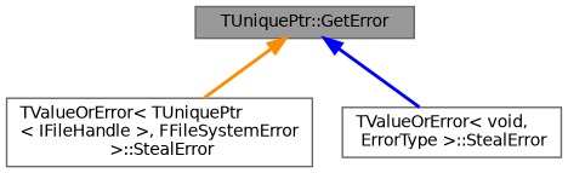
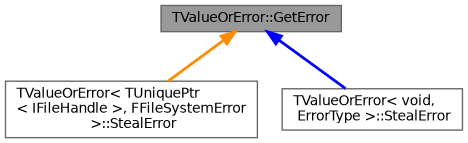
  digraph {
    rankdir=TB
    node [color=grey40 fillcolor=white fontname=Helvetica fontsize=10 shape=box style=filled]
    edge [dir=back fontname=Helvetica fontsize=10 labelfontname=Helvetica labelfontsize=10 style=bold]
-   n1 [color=gray40 fillcolor=grey60 fontcolor=black height=0.2 label="TUniquePtr::GetError" width=0.4]
+   n1 [color=gray40 fillcolor=grey60 fontcolor=black height=0.2 label="TValueOrError::GetError" width=0.4]
    n2 [height=0.2 label="TValueOrError\< TUniquePtr\l\< IFileHandle \>, FFileSystemError\l \>::StealError" width=0.4]
    n3 [height=0.2 label="TValueOrError\< void,\l ErrorType \>::StealError" width=0.4]
    n1 -> n2 [color=darkorange]
    n1 -> n3 [color=blue]
  }
